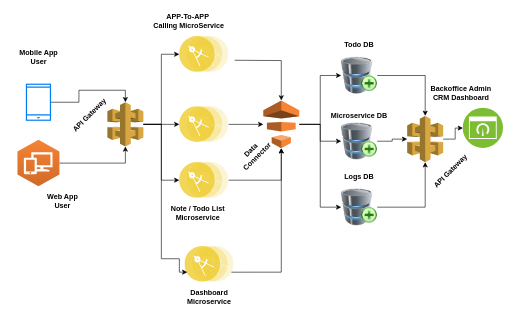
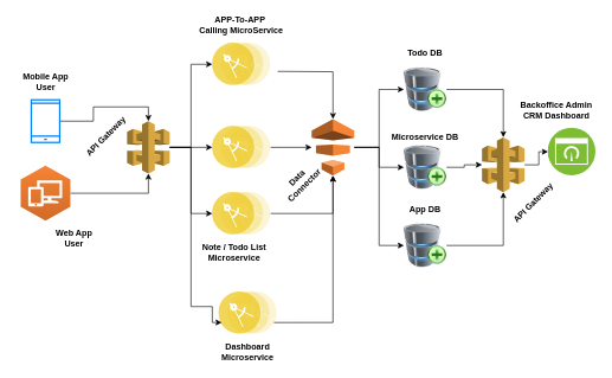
  <mxCell id="0" />
  <mxCell id="1" parent="0" />
  <mxCell id="2" style="edgeStyle=orthogonalEdgeStyle;rounded=0;orthogonalLoop=1;jettySize=auto;html=1;entryX=0.5;entryY=0;entryDx=0;entryDy=0;entryPerimeter=0;" edge="1" parent="1" source="3" target="25"><mxGeometry relative="1" as="geometry" /></mxCell>
  <mxCell id="3" value="" style="html=1;verticalLabelPosition=bottom;align=center;labelBackgroundColor=#ffffff;verticalAlign=top;strokeWidth=2;strokeColor=#0080F0;shadow=0;dashed=0;shape=mxgraph.ios7.icons.smartphone;" vertex="1" parent="1"><mxGeometry x="43" y="140" width="40" height="60" as="geometry" /></mxCell>
  <mxCell id="4" style="edgeStyle=orthogonalEdgeStyle;rounded=0;orthogonalLoop=1;jettySize=auto;html=1;" edge="1" parent="1" target="29"><mxGeometry relative="1" as="geometry"><mxPoint x="390.2" y="100" as="sourcePoint" /></mxGeometry></mxCell>
  <mxCell id="5" value="" style="aspect=fixed;perimeter=ellipsePerimeter;html=1;align=center;shadow=0;dashed=0;fontColor=#4277BB;labelBackgroundColor=#ffffff;fontSize=12;spacingTop=3;image;image=img/lib/ibm/applications/microservice.svg;" vertex="1" parent="1"><mxGeometry x="298" y="60" width="82.2" height="60" as="geometry" /></mxCell>
  <mxCell id="6" value="" style="edgeStyle=orthogonalEdgeStyle;rounded=0;orthogonalLoop=1;jettySize=auto;html=1;" edge="1" parent="1" source="7" target="29"><mxGeometry relative="1" as="geometry" /></mxCell>
  <mxCell id="7" value="" style="aspect=fixed;perimeter=ellipsePerimeter;html=1;align=center;shadow=0;dashed=0;fontColor=#4277BB;labelBackgroundColor=#ffffff;fontSize=12;spacingTop=3;image;image=img/lib/ibm/applications/microservice.svg;" vertex="1" parent="1"><mxGeometry x="298" y="176.88" width="82.2" height="60" as="geometry" /></mxCell>
  <mxCell id="8" style="edgeStyle=orthogonalEdgeStyle;rounded=0;orthogonalLoop=1;jettySize=auto;html=1;entryX=0.5;entryY=1;entryDx=0;entryDy=0;entryPerimeter=0;" edge="1" parent="1" source="9" target="29"><mxGeometry relative="1" as="geometry" /></mxCell>
  <mxCell id="9" value="" style="aspect=fixed;perimeter=ellipsePerimeter;html=1;align=center;shadow=0;dashed=0;fontColor=#4277BB;labelBackgroundColor=#ffffff;fontSize=12;spacingTop=3;image;image=img/lib/ibm/applications/microservice.svg;" vertex="1" parent="1"><mxGeometry x="298" y="270" width="82.2" height="60" as="geometry" /></mxCell>
  <mxCell id="10" style="edgeStyle=orthogonalEdgeStyle;rounded=0;orthogonalLoop=1;jettySize=auto;html=1;exitX=1;exitY=0.75;exitDx=0;exitDy=0;" edge="1" parent="1" source="11" target="29"><mxGeometry relative="1" as="geometry"><mxPoint x="390.2" y="400" as="sourcePoint" /></mxGeometry></mxCell>
  <mxCell id="11" value="" style="aspect=fixed;perimeter=ellipsePerimeter;html=1;align=center;shadow=0;dashed=0;fontColor=#4277BB;labelBackgroundColor=#ffffff;fontSize=12;spacingTop=3;image;image=img/lib/ibm/applications/microservice.svg;" vertex="1" parent="1"><mxGeometry x="306.9" y="410" width="82.2" height="60" as="geometry" /></mxCell>
  <mxCell id="12" style="edgeStyle=orthogonalEdgeStyle;rounded=0;orthogonalLoop=1;jettySize=auto;html=1;entryX=0.5;entryY=1;entryDx=0;entryDy=0;entryPerimeter=0;" edge="1" parent="1" source="13" target="25"><mxGeometry relative="1" as="geometry" /></mxCell>
  <mxCell id="13" value="" style="outlineConnect=0;dashed=0;verticalLabelPosition=bottom;verticalAlign=top;align=center;html=1;shape=mxgraph.aws3.workspaces;fillColor=#D16A28;gradientColor=#F58435;gradientDirection=north;" vertex="1" parent="1"><mxGeometry x="28" y="232.75" width="70" height="77.25" as="geometry" /></mxCell>
  <mxCell id="14" style="edgeStyle=orthogonalEdgeStyle;rounded=0;orthogonalLoop=1;jettySize=auto;html=1;" edge="1" parent="1" source="15" target="31"><mxGeometry relative="1" as="geometry" /></mxCell>
  <mxCell id="15" value="" style="image;html=1;image=img/lib/clip_art/computers/Database_Add_128x128.png" vertex="1" parent="1"><mxGeometry x="568" y="90.38" width="60" height="70" as="geometry" /></mxCell>
  <mxCell id="16" value="" style="edgeStyle=orthogonalEdgeStyle;rounded=0;orthogonalLoop=1;jettySize=auto;html=1;" edge="1" parent="1" source="17" target="31"><mxGeometry relative="1" as="geometry" /></mxCell>
  <mxCell id="17" value="" style="image;html=1;image=img/lib/clip_art/computers/Database_Add_128x128.png" vertex="1" parent="1"><mxGeometry x="568" y="200" width="60" height="70" as="geometry" /></mxCell>
  <mxCell id="18" style="edgeStyle=orthogonalEdgeStyle;rounded=0;orthogonalLoop=1;jettySize=auto;html=1;" edge="1" parent="1" source="19" target="31"><mxGeometry relative="1" as="geometry" /></mxCell>
  <mxCell id="19" value="" style="image;html=1;image=img/lib/clip_art/computers/Database_Add_128x128.png" vertex="1" parent="1"><mxGeometry x="568" y="310" width="60" height="70" as="geometry" /></mxCell>
  <mxCell id="20" value="" style="aspect=fixed;perimeter=ellipsePerimeter;html=1;align=center;shadow=0;dashed=0;fontColor=#4277BB;labelBackgroundColor=#ffffff;fontSize=12;spacingTop=3;image;image=img/lib/ibm/infrastructure/dashboard.svg;" vertex="1" parent="1"><mxGeometry x="771" y="179.44" width="67.25" height="67.25" as="geometry" /></mxCell>
  <mxCell id="21" style="edgeStyle=orthogonalEdgeStyle;rounded=0;orthogonalLoop=1;jettySize=auto;html=1;entryX=0;entryY=0.5;entryDx=0;entryDy=0;" edge="1" parent="1" source="25" target="5"><mxGeometry relative="1" as="geometry" /></mxCell>
  <mxCell id="22" style="edgeStyle=orthogonalEdgeStyle;rounded=0;orthogonalLoop=1;jettySize=auto;html=1;entryX=0;entryY=0.5;entryDx=0;entryDy=0;" edge="1" parent="1" source="25" target="7"><mxGeometry relative="1" as="geometry" /></mxCell>
  <mxCell id="23" style="edgeStyle=orthogonalEdgeStyle;rounded=0;orthogonalLoop=1;jettySize=auto;html=1;entryX=0;entryY=0.5;entryDx=0;entryDy=0;" edge="1" parent="1" source="25" target="9"><mxGeometry relative="1" as="geometry" /></mxCell>
  <mxCell id="24" style="edgeStyle=orthogonalEdgeStyle;rounded=0;orthogonalLoop=1;jettySize=auto;html=1;entryX=0;entryY=0.75;entryDx=0;entryDy=0;" edge="1" parent="1" source="25" target="11"><mxGeometry relative="1" as="geometry"><Array as="points"><mxPoint x="268" y="207" /><mxPoint x="268" y="431" /><mxPoint x="298" y="431" /><mxPoint x="298" y="453" /></Array></mxGeometry></mxCell>
  <mxCell id="25" value="" style="outlineConnect=0;dashed=0;verticalLabelPosition=bottom;verticalAlign=top;align=center;html=1;shape=mxgraph.aws3.api_gateway;fillColor=#D9A741;gradientColor=none;" vertex="1" parent="1"><mxGeometry x="178" y="170" width="60" height="73.75" as="geometry" /></mxCell>
  <mxCell id="26" style="edgeStyle=orthogonalEdgeStyle;rounded=0;orthogonalLoop=1;jettySize=auto;html=1;entryX=0;entryY=0.5;entryDx=0;entryDy=0;" edge="1" parent="1" source="29" target="15"><mxGeometry relative="1" as="geometry" /></mxCell>
  <mxCell id="27" style="edgeStyle=orthogonalEdgeStyle;rounded=0;orthogonalLoop=1;jettySize=auto;html=1;" edge="1" parent="1" source="29" target="17"><mxGeometry relative="1" as="geometry" /></mxCell>
  <mxCell id="28" style="edgeStyle=orthogonalEdgeStyle;rounded=0;orthogonalLoop=1;jettySize=auto;html=1;entryX=0;entryY=0.5;entryDx=0;entryDy=0;" edge="1" parent="1" source="29" target="19"><mxGeometry relative="1" as="geometry" /></mxCell>
  <mxCell id="29" value="" style="outlineConnect=0;dashed=0;verticalLabelPosition=bottom;verticalAlign=top;align=center;html=1;shape=mxgraph.aws3.data_pipeline;fillColor=#F58534;gradientColor=none;" vertex="1" parent="1"><mxGeometry x="438" y="167.07" width="60" height="79.62" as="geometry" /></mxCell>
  <mxCell id="30" value="" style="edgeStyle=orthogonalEdgeStyle;rounded=0;orthogonalLoop=1;jettySize=auto;html=1;" edge="1" parent="1" source="31" target="20"><mxGeometry relative="1" as="geometry" /></mxCell>
  <mxCell id="31" value="" style="outlineConnect=0;dashed=0;verticalLabelPosition=bottom;verticalAlign=top;align=center;html=1;shape=mxgraph.aws3.api_gateway;fillColor=#D9A741;gradientColor=none;" vertex="1" parent="1"><mxGeometry x="678" y="192.75" width="60" height="77.25" as="geometry" /></mxCell>
- <mxCell id="32" value="&lt;b&gt;Mobile App User&lt;/b&gt;" style="text;html=1;strokeColor=none;fillColor=none;align=center;verticalAlign=middle;whiteSpace=wrap;rounded=0;" vertex="1" parent="1"><mxGeometry x="20.5" y="80" width="85" height="30" as="geometry" /></mxCell>
+ <mxCell id="32" value="&lt;b&gt;Mobile App User&lt;/b&gt;" style="text;html=1;strokeColor=none;fillColor=none;align=center;verticalAlign=middle;whiteSpace=wrap;rounded=0;" vertex="1" parent="1"><mxGeometry x="20.5" y="100" width="85" height="30" as="geometry" /></mxCell>
  <mxCell id="33" value="&lt;b&gt;Web App &lt;br&gt;User&lt;/b&gt;" style="text;html=1;strokeColor=none;fillColor=none;align=center;verticalAlign=middle;whiteSpace=wrap;rounded=0;" vertex="1" parent="1"><mxGeometry x="60.5" y="320" width="85" height="30" as="geometry" /></mxCell>
  <mxCell id="34" value="&lt;b&gt;API Gateway&lt;/b&gt;" style="text;html=1;strokeColor=none;fillColor=none;align=center;verticalAlign=middle;whiteSpace=wrap;rounded=0;rotation=-45;" vertex="1" parent="1"><mxGeometry x="105.5" y="176.88" width="85" height="30" as="geometry" /></mxCell>
- <mxCell id="35" value="&lt;b&gt;APP-To-APP&amp;nbsp;&lt;br&gt;Calling MicroService&lt;br&gt;&lt;/b&gt;" style="text;html=1;strokeColor=none;fillColor=none;align=center;verticalAlign=middle;whiteSpace=wrap;rounded=0;" vertex="1" parent="1"><mxGeometry x="244.1" y="20" width="140" height="30" as="geometry" /></mxCell>
+ <mxCell id="35" value="&lt;b&gt;APP-To-APP&amp;nbsp;&lt;br&gt;Calling MicroService&lt;br&gt;&lt;/b&gt;" style="text;html=1;strokeColor=none;fillColor=none;align=center;verticalAlign=middle;whiteSpace=wrap;rounded=0;" vertex="1" parent="1"><mxGeometry x="269.1" y="20" width="140" height="30" as="geometry" /></mxCell>
  <mxCell id="36" value="&lt;b&gt;Note / Todo List&lt;br&gt;Microservice&lt;br&gt;&lt;/b&gt;" style="text;html=1;strokeColor=none;fillColor=none;align=center;verticalAlign=middle;whiteSpace=wrap;rounded=0;" vertex="1" parent="1"><mxGeometry x="259.1" y="340" width="140" height="30" as="geometry" /></mxCell>
  <mxCell id="37" value="&lt;b&gt;Dashboard &lt;br&gt;Microservice&lt;br&gt;&lt;/b&gt;" style="text;html=1;strokeColor=none;fillColor=none;align=center;verticalAlign=middle;whiteSpace=wrap;rounded=0;" vertex="1" parent="1"><mxGeometry x="278" y="480" width="140" height="30" as="geometry" /></mxCell>
  <mxCell id="38" value="&lt;b&gt;Todo DB&lt;br&gt;&lt;/b&gt;" style="text;html=1;strokeColor=none;fillColor=none;align=center;verticalAlign=middle;whiteSpace=wrap;rounded=0;" vertex="1" parent="1"><mxGeometry x="528" y="60" width="140" height="30" as="geometry" /></mxCell>
  <mxCell id="39" value="&lt;b&gt;Microservice DB&lt;br&gt;&lt;/b&gt;" style="text;html=1;strokeColor=none;fillColor=none;align=center;verticalAlign=middle;whiteSpace=wrap;rounded=0;" vertex="1" parent="1"><mxGeometry x="528" y="176.88" width="140" height="30" as="geometry" /></mxCell>
- <mxCell id="40" value="&lt;b&gt;Logs DB&lt;br&gt;&lt;/b&gt;" style="text;html=1;strokeColor=none;fillColor=none;align=center;verticalAlign=middle;whiteSpace=wrap;rounded=0;" vertex="1" parent="1"><mxGeometry x="528" y="280" width="140" height="30" as="geometry" /></mxCell>
+ <mxCell id="40" value="&lt;b&gt;App DB&lt;br&gt;&lt;/b&gt;" style="text;html=1;strokeColor=none;fillColor=none;align=center;verticalAlign=middle;whiteSpace=wrap;rounded=0;" vertex="1" parent="1"><mxGeometry x="528" y="280" width="140" height="30" as="geometry" /></mxCell>
  <mxCell id="41" value="&lt;b&gt;API Gateway&lt;/b&gt;" style="text;html=1;strokeColor=none;fillColor=none;align=center;verticalAlign=middle;whiteSpace=wrap;rounded=0;rotation=-45;" vertex="1" parent="1"><mxGeometry x="708" y="270" width="85" height="30" as="geometry" /></mxCell>
- <mxCell id="42" value="&lt;b&gt;Backoffice Admin CRM Dashboard&lt;br&gt;&lt;/b&gt;" style="text;html=1;strokeColor=none;fillColor=none;align=center;verticalAlign=middle;whiteSpace=wrap;rounded=0;" vertex="1" parent="1"><mxGeometry x="713.25" y="137.45" width="110" height="32.55" as="geometry" /></mxCell>
+ <mxCell id="42" value="&lt;b&gt;Backoffice Admin CRM Dashboard&lt;br&gt;&lt;/b&gt;" style="text;html=1;strokeColor=none;fillColor=none;align=center;verticalAlign=middle;whiteSpace=wrap;rounded=0;" vertex="1" parent="1"><mxGeometry x="728.25" y="137.45" width="110" height="32.55" as="geometry" /></mxCell>
  <mxCell id="43" value="&lt;b&gt;Data Connector&lt;/b&gt;" style="text;html=1;strokeColor=none;fillColor=none;align=center;verticalAlign=middle;whiteSpace=wrap;rounded=0;rotation=-45;" vertex="1" parent="1"><mxGeometry x="380.2" y="240" width="85" height="30" as="geometry" /></mxCell>
